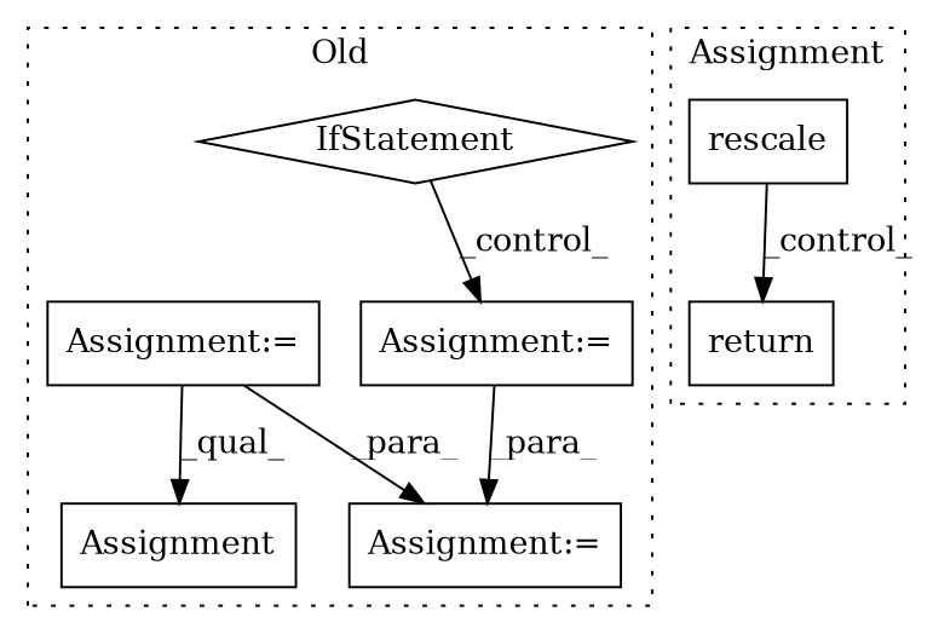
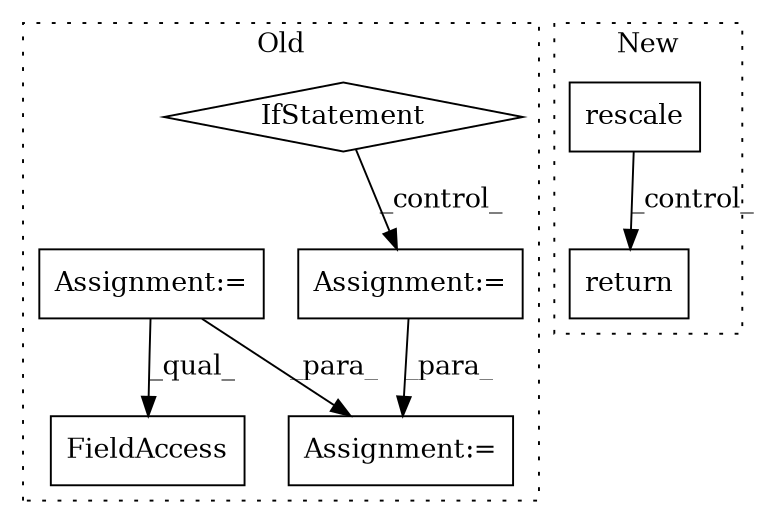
  digraph {
    node [a=7 l=1 shape=box]
    n1 [a=25 l="4,2" label=IfStatement s="16539,16563" shape=diamond]
    n2 [label="Assignment:=" s=16577]
    n3 [label="Assignment:=" s=16814]
    n4 [l=5 label="Assignment:=" s=16421]
-   n5 [a=22 l=10 label=Assignment s=16522]
+   n5 [a=22 l=10 label=FieldAccess s=16522]
    n6 [a=32 l="8,1" label=rescale s="16434,16462"]
    n7 [a=41 l=7 label=return s=16422]
    subgraph cluster_1 {
      label=Old
      style=dotted
      n1
      n2
      n3
      n4
      n5
    }
    subgraph cluster_2 {
-     label=Assignment
+     label=New
      style=dotted
      n6
      n7
    }
    n1 -> n2 [label=_control_]
    n2 -> n3 [label=_para_]
    n4 -> n3 [label=_para_]
    n4 -> n5 [label=_qual_]
    n6 -> n7 [label=_control_]
  }
